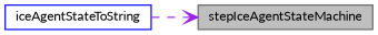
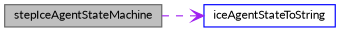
  digraph {
    rankdir=LR
    fontname=Lato
    node [fontname=Lato fontsize=10 shape=box style=filled]
    n1 [color=gray40 fillcolor=grey75 fontcolor=black height=0.2 label=stepIceAgentStateMachine width=0.4]
    n2 [color=blue fillcolor=white height=0.2 label=iceAgentStateToString width=0.4]
-   n2 -> n1 [color=purple fontname=Lato fontsize=10 labelfontname=Helvetica labelfontsize=10 style=dashed arrowhead=vee]
+   n1 -> n2 [color=purple fontname=Lato fontsize=10 labelfontname=Helvetica labelfontsize=10 style=dashed arrowhead=vee]
  }
